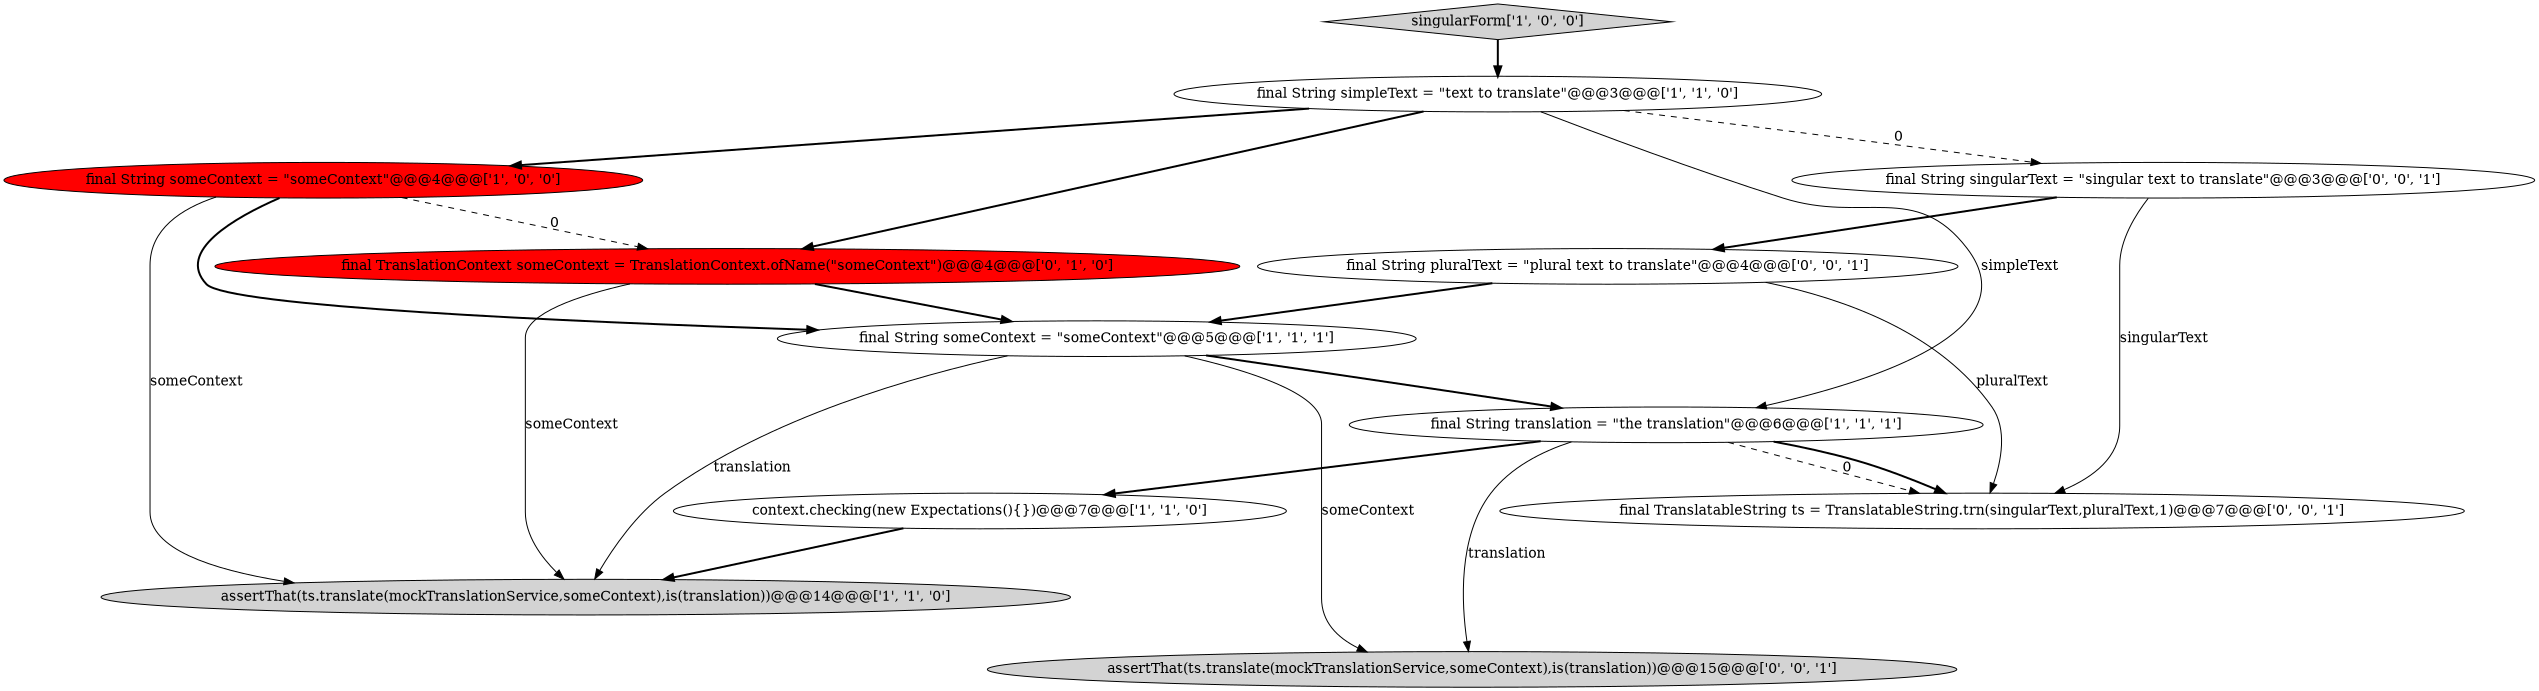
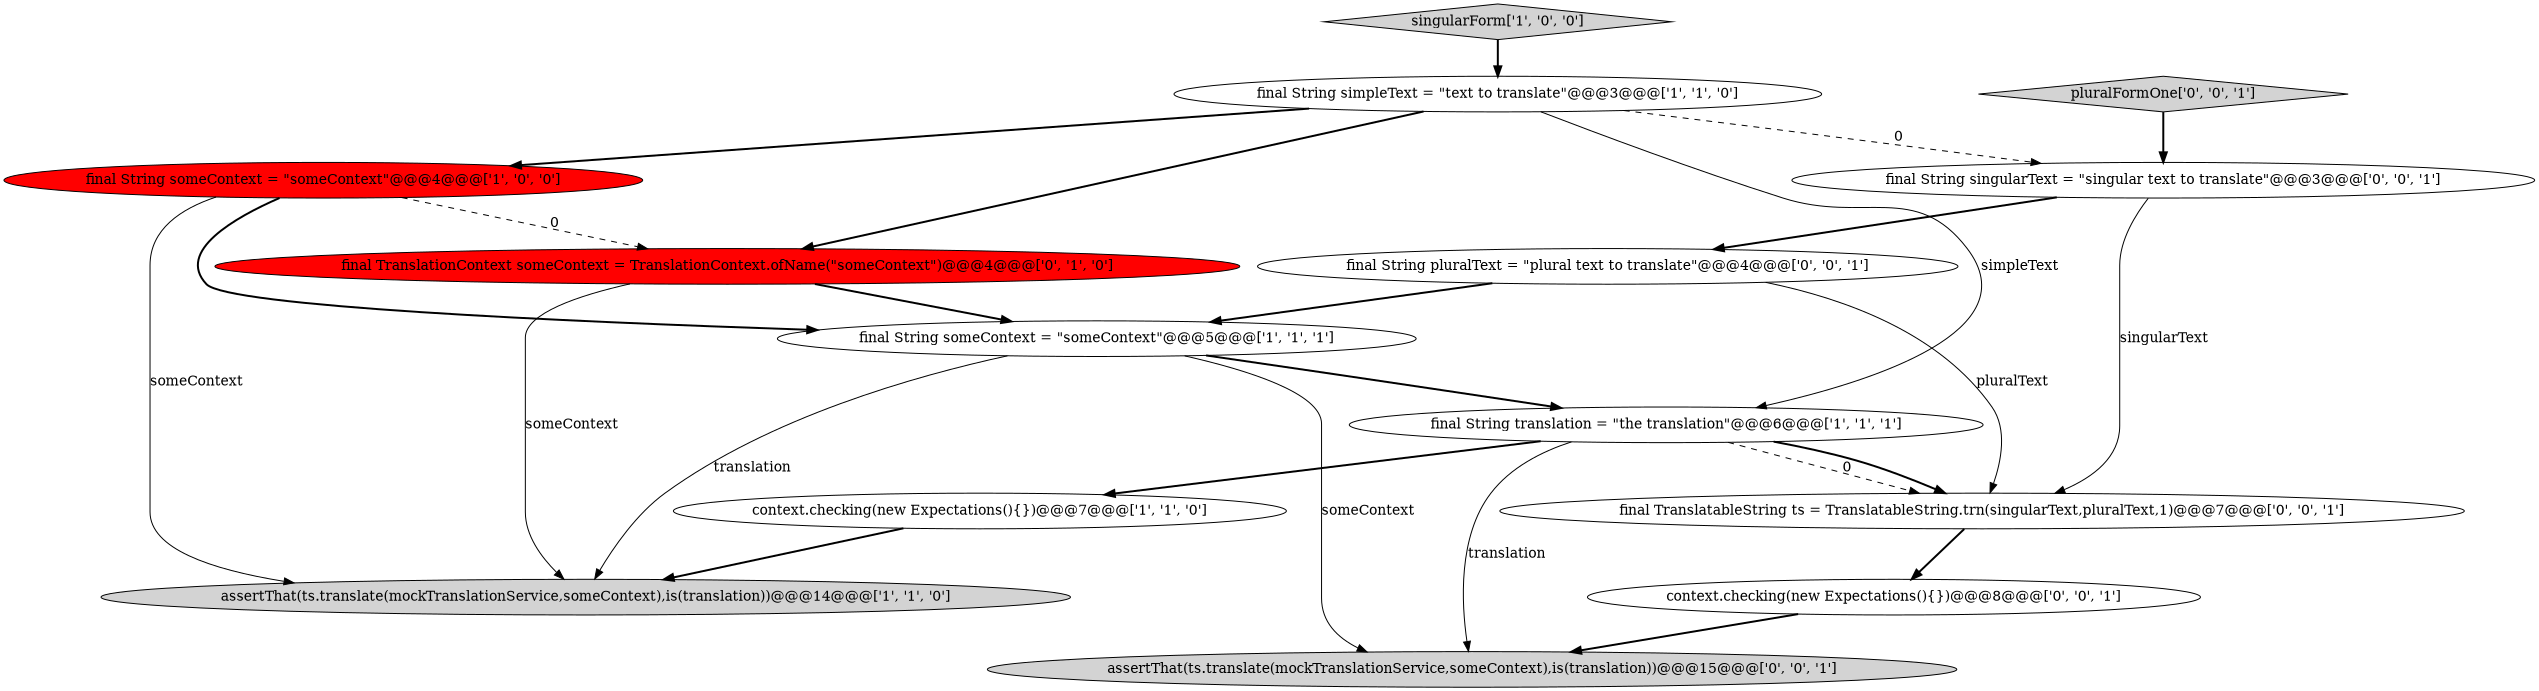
  digraph {
    node [fillcolor=white shape=ellipse style=filled]
    edge [style=bold]
    n1 [label="final String simpleText = \"text to translate\"@@@3@@@['1', '1', '0']"]
    n2 [label="final String singularText = \"singular text to translate\"@@@3@@@['0', '0', '1']"]
    n3 [fillcolor=red label="final String someContext = \"someContext\"@@@4@@@['1', '0', '0']"]
    n4 [fillcolor=red label="final TranslationContext someContext = TranslationContext.ofName(\"someContext\")@@@4@@@['0', '1', '0']"]
    n5 [label="final String translation = \"the translation\"@@@6@@@['1', '1', '1']"]
    n6 [label="final String pluralText = \"plural text to translate\"@@@4@@@['0', '0', '1']"]
    n7 [label="final TranslatableString ts = TranslatableString.trn(singularText,pluralText,1)@@@7@@@['0', '0', '1']"]
    n8 [label="final String someContext = \"someContext\"@@@5@@@['1', '1', '1']"]
    n9 [fillcolor=lightgray label="assertThat(ts.translate(mockTranslationService,someContext),is(translation))@@@14@@@['1', '1', '0']"]
    n10 [fillcolor=lightgray label="assertThat(ts.translate(mockTranslationService,someContext),is(translation))@@@15@@@['0', '0', '1']"]
    n11 [label="context.checking(new Expectations(){})@@@7@@@['1', '1', '0']"]
    n12 [fillcolor=lightgray label="singularForm['1', '0', '0']" shape=diamond]
+   n13 [label="context.checking(new Expectations(){})@@@8@@@['0', '0', '1']"]
+   n14 [fillcolor=lightgray label="pluralFormOne['0', '0', '1']" shape=diamond]
    n1 -> n2 [label=0 style=dashed]
    n1 -> n3
    n1 -> n4
    n1 -> n5 [label=simpleText style=solid]
    n2 -> n6
    n2 -> n7 [label=singularText style=solid]
    n3 -> n4 [label=0 style=dashed]
    n3 -> n8
    n3 -> n9 [label=someContext style=solid]
    n4 -> n8
    n4 -> n9 [label=someContext style=solid]
    n5 -> n7 [label=0 style=dashed]
    n5 -> n7
    n5 -> n10 [label=translation style=solid]
    n5 -> n11
    n6 -> n7 [label=pluralText style=solid]
    n6 -> n8
+   n7 -> n13
    n8 -> n5
    n8 -> n9 [label=translation style=solid]
    n8 -> n10 [label=someContext style=solid]
    n11 -> n9
    n12 -> n1
+   n13 -> n10
+   n14 -> n2
  }
